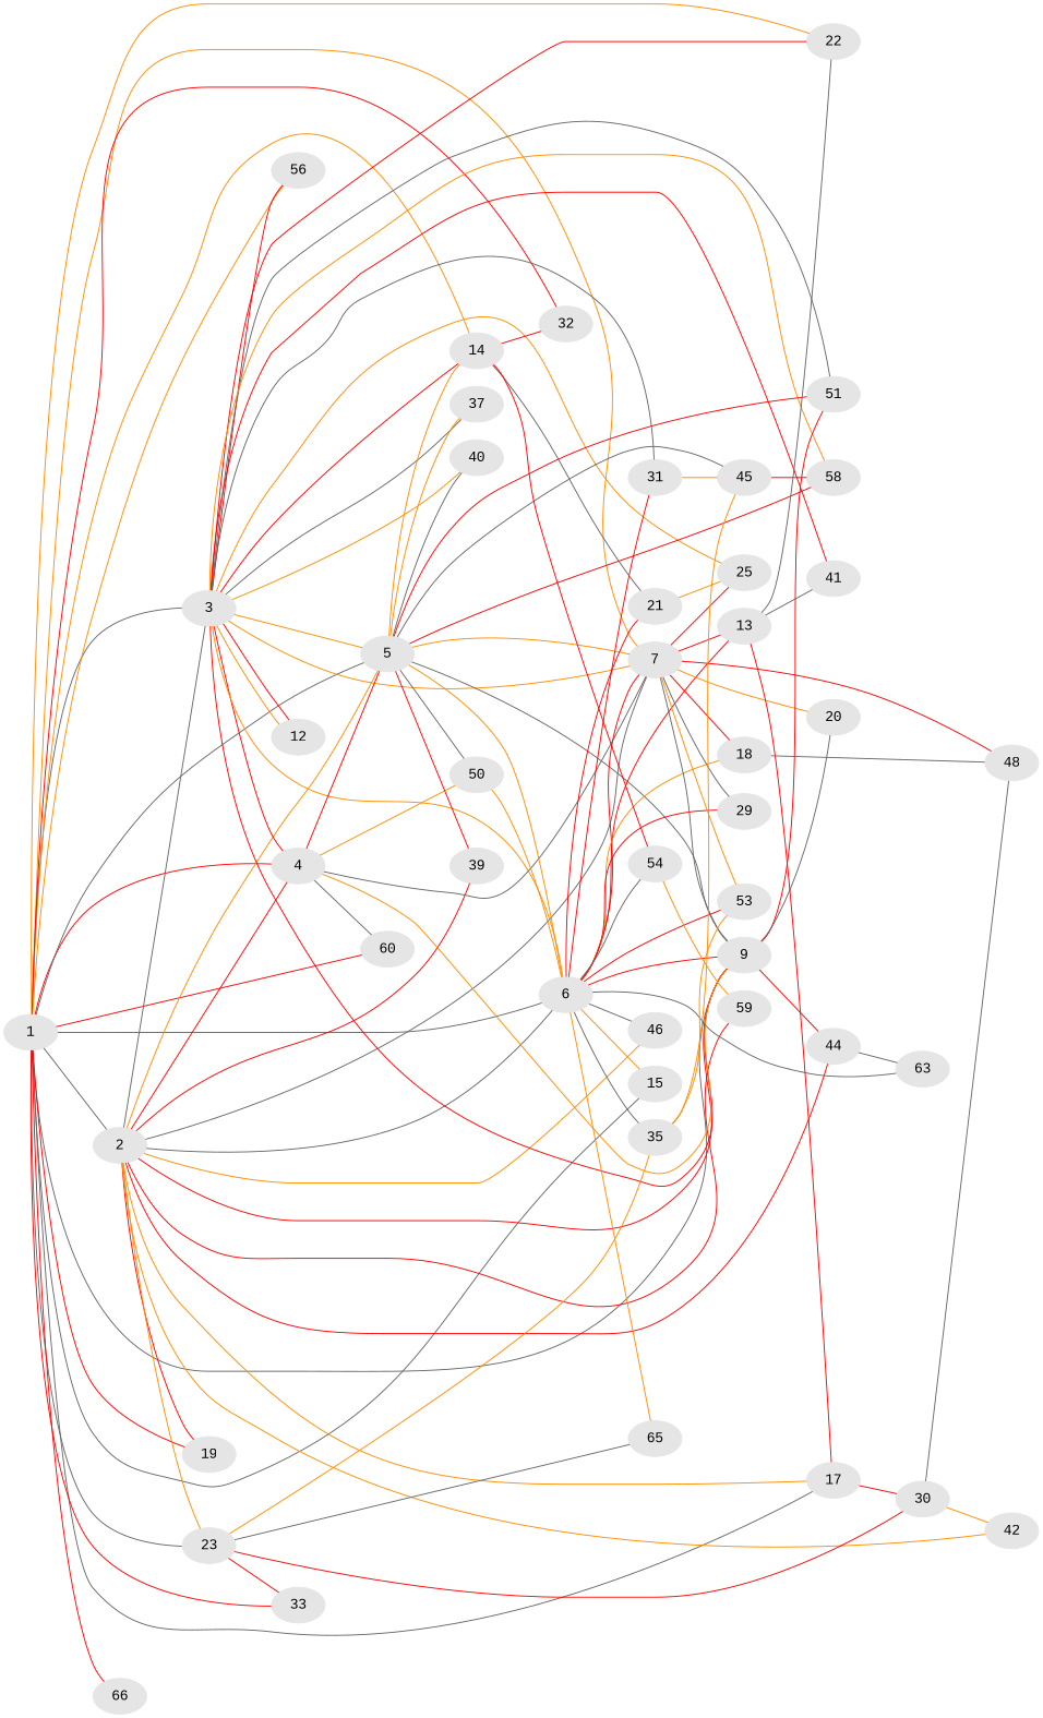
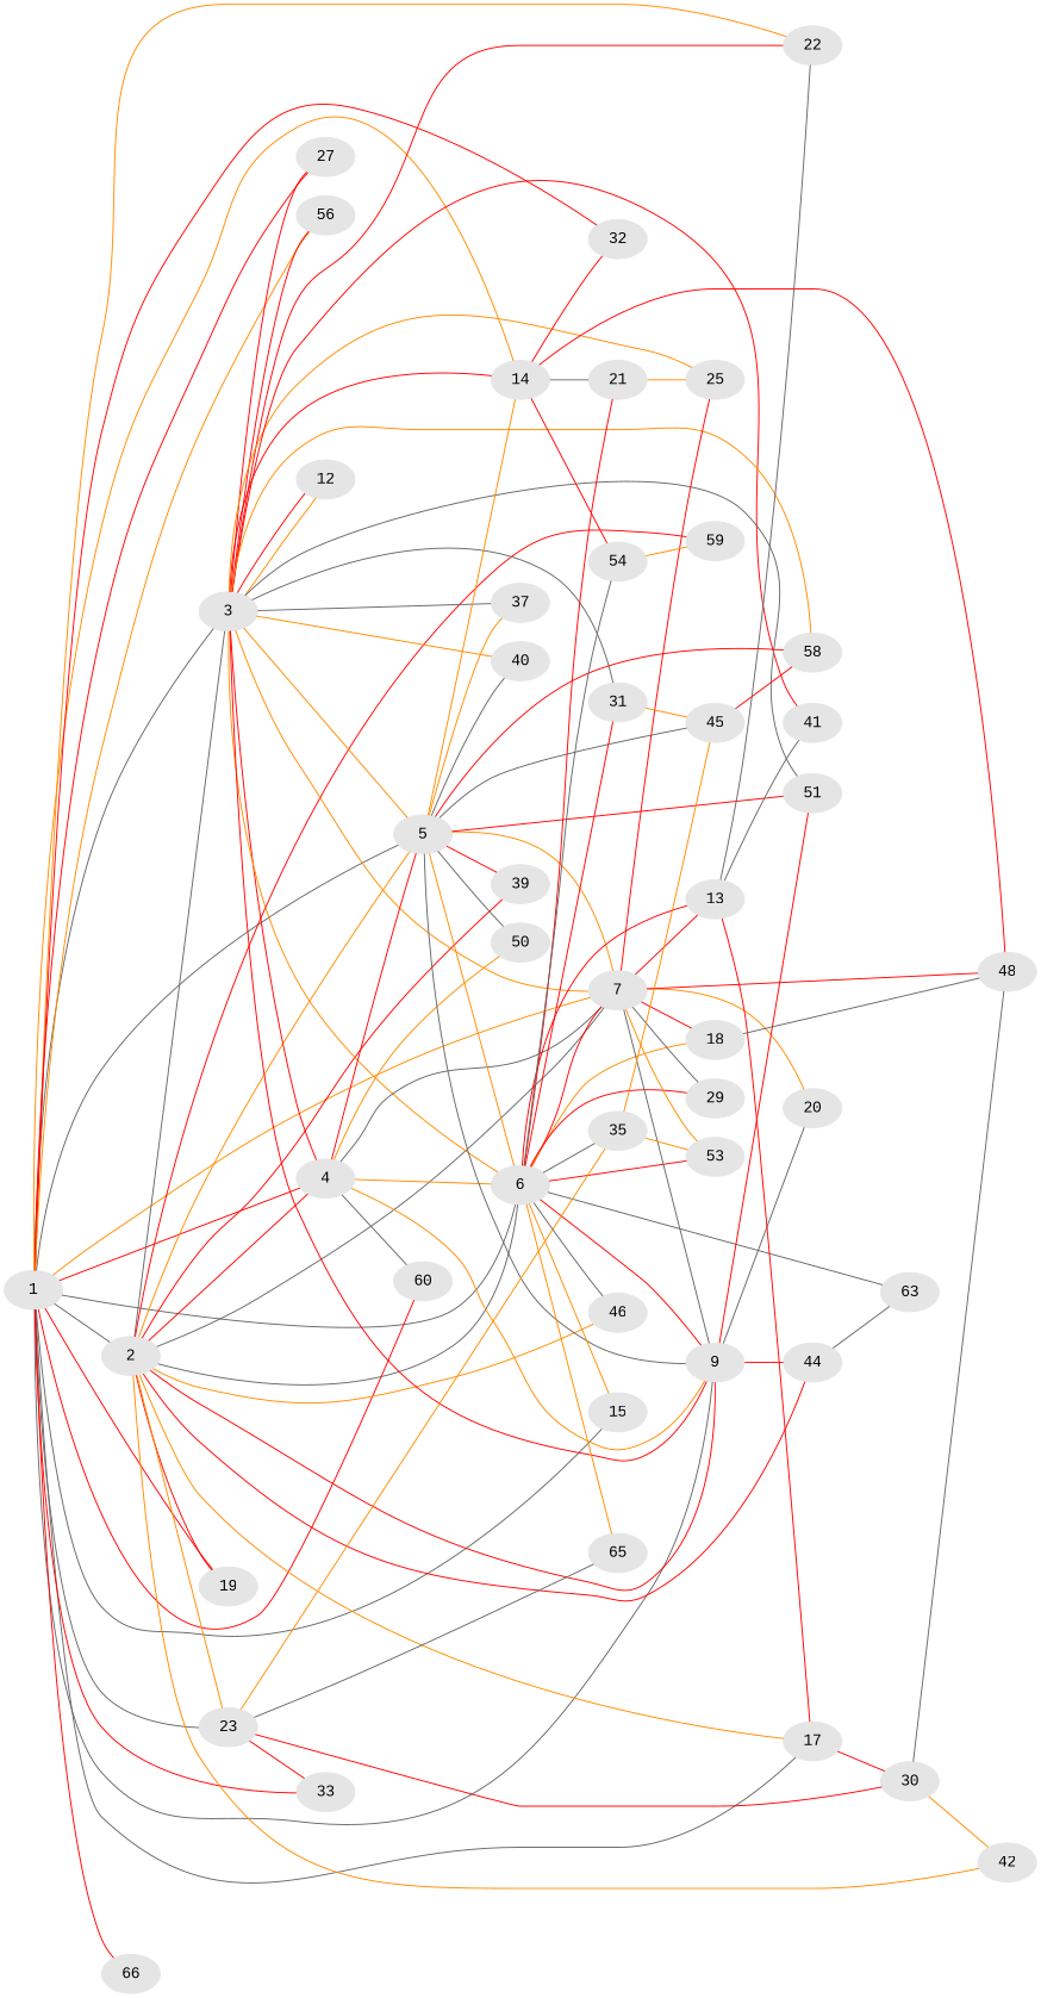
  graph {
    fontname="Liberation Mono"
    rankdir=LR
    node [color=gray90 fontname="Liberation Mono" style=filled]
    edge [color=red fontname="Liberation Mono"]
    1 [super="+8"]
    2 [super="+16"]
    3 [super="+34"]
    4 [super="+28"]
    5 [super="+11"]
    6 [super="+10"]
    7 [super="+36"]
    9 [super="+55"]
    14 [super="+43"]
    15
    17
    19
    22 [super="+47"]
    23 [super="+24"]
    n15 [label=66]
+   27
    32
    33
    56
    60
    39
    42
    44
    46
    59
    12
    25 [super="+38"]
    31
    37
    40
    41
    51
    58 [super="+62"]
    50
    45 [super="+52"]
    13 [super="+61"]
    18
    21
    29
    35
    53 [super="+64"]
    54
    63
    65
    20
    48 [super="+49"]
    30 [super="+57"]
    1 -- 2 [color=gray40 weight=3]
    1 -- 3 [color=gray40 weight=2]
    1 -- 4 [weight=2]
    1 -- 5 [color=gray40 weight=2]
    1 -- 6 [color=gray40 weight=4]
    1 -- 7 [color=darkorange weight=2]
    1 -- 9 [color=gray40 weight=2]
    1 -- 14 [color=darkorange]
    1 -- 15 [color=gray40]
    1 -- 17 [color=gray40]
    1 -- 19
    1 -- 22 [color=darkorange]
    1 -- 23 [color=gray40]
    1 -- n15 [weight=2]
+   1 -- 27
    1 -- 32
    1 -- 33
    1 -- 56 [color=darkorange]
    1 -- 60
    2 -- 3 [color=gray40]
    2 -- 4
    2 -- 5 [color=darkorange weight=2]
    2 -- 6 [color=gray40 weight=2]
    2 -- 7 [color=gray40]
    2 -- 9
    2 -- 17 [color=darkorange]
    2 -- 19
    2 -- 23 [color=darkorange weight=2]
    2 -- 39
    2 -- 42 [color=darkorange]
    2 -- 44
    2 -- 46 [color=darkorange]
    2 -- 59
    3 -- 4
    3 -- 5 [color=darkorange]
    3 -- 6 [color=darkorange weight=2]
    3 -- 7 [color=darkorange weight=2]
    3 -- 9
    3 -- 14
    3 -- 22
+   3 -- 27
    3 -- 56
    3 -- 12 [color=darkorange]
    3 -- 12
    3 -- 25 [color=darkorange]
    3 -- 31 [color=gray40]
    3 -- 37 [color=gray40]
    3 -- 40 [color=darkorange]
    3 -- 41
    3 -- 51 [color=gray40]
    3 -- 58 [color=darkorange]
    4 -- 5
-   50 -- 6 [color=darkorange weight=2]
+   4 -- 6 [color=darkorange weight=2]
    4 -- 7 [color=gray40 weight=2]
    4 -- 9 [color=darkorange]
    4 -- 60 [color=gray40]
    4 -- 50 [color=darkorange]
    5 -- 6 [color=darkorange weight=2]
    5 -- 7 [color=darkorange]
    5 -- 9 [color=gray40]
    5 -- 14 [color=darkorange]
    5 -- 39
    5 -- 37 [color=darkorange]
    5 -- 40 [color=gray40]
    5 -- 51
    5 -- 58
    5 -- 50 [color=gray40]
    5 -- 45 [color=gray40]
    6 -- 7 [weight=2]
    6 -- 9 [weight=2]
    6 -- 15 [color=darkorange]
    6 -- 46 [color=gray40]
    6 -- 31
    6 -- 13
    6 -- 18 [color=darkorange]
    6 -- 21
    6 -- 29
    6 -- 35 [color=gray40]
    6 -- 53
    6 -- 54 [color=gray40]
    6 -- 63 [color=gray40]
    6 -- 65 [color=darkorange]
    7 -- 9 [color=gray40]
    7 -- 25
    7 -- 13
    7 -- 18
    7 -- 29 [color=gray40]
    7 -- 53 [color=darkorange]
    7 -- 20 [color=darkorange]
    7 -- 48
    9 -- 44
    9 -- 51
    9 -- 20 [color=gray40]
    14 -- 32
    14 -- 21 [color=gray40]
    14 -- 54
+   14 -- 48
    17 -- 30
    23 -- 33
    23 -- 35 [color=darkorange]
    23 -- 65 [color=gray40]
    23 -- 30
    44 -- 63 [color=gray40]
    31 -- 45 [color=darkorange]
    45 -- 58
    13 -- 17
    13 -- 22 [color=gray40]
    13 -- 41 [color=gray40]
    18 -- 48 [color=gray40]
    21 -- 25 [color=darkorange]
    35 -- 45 [color=darkorange]
    35 -- 53 [color=darkorange]
    54 -- 59 [color=darkorange]
    30 -- 42 [color=darkorange]
    30 -- 48 [color=gray40]
  }
